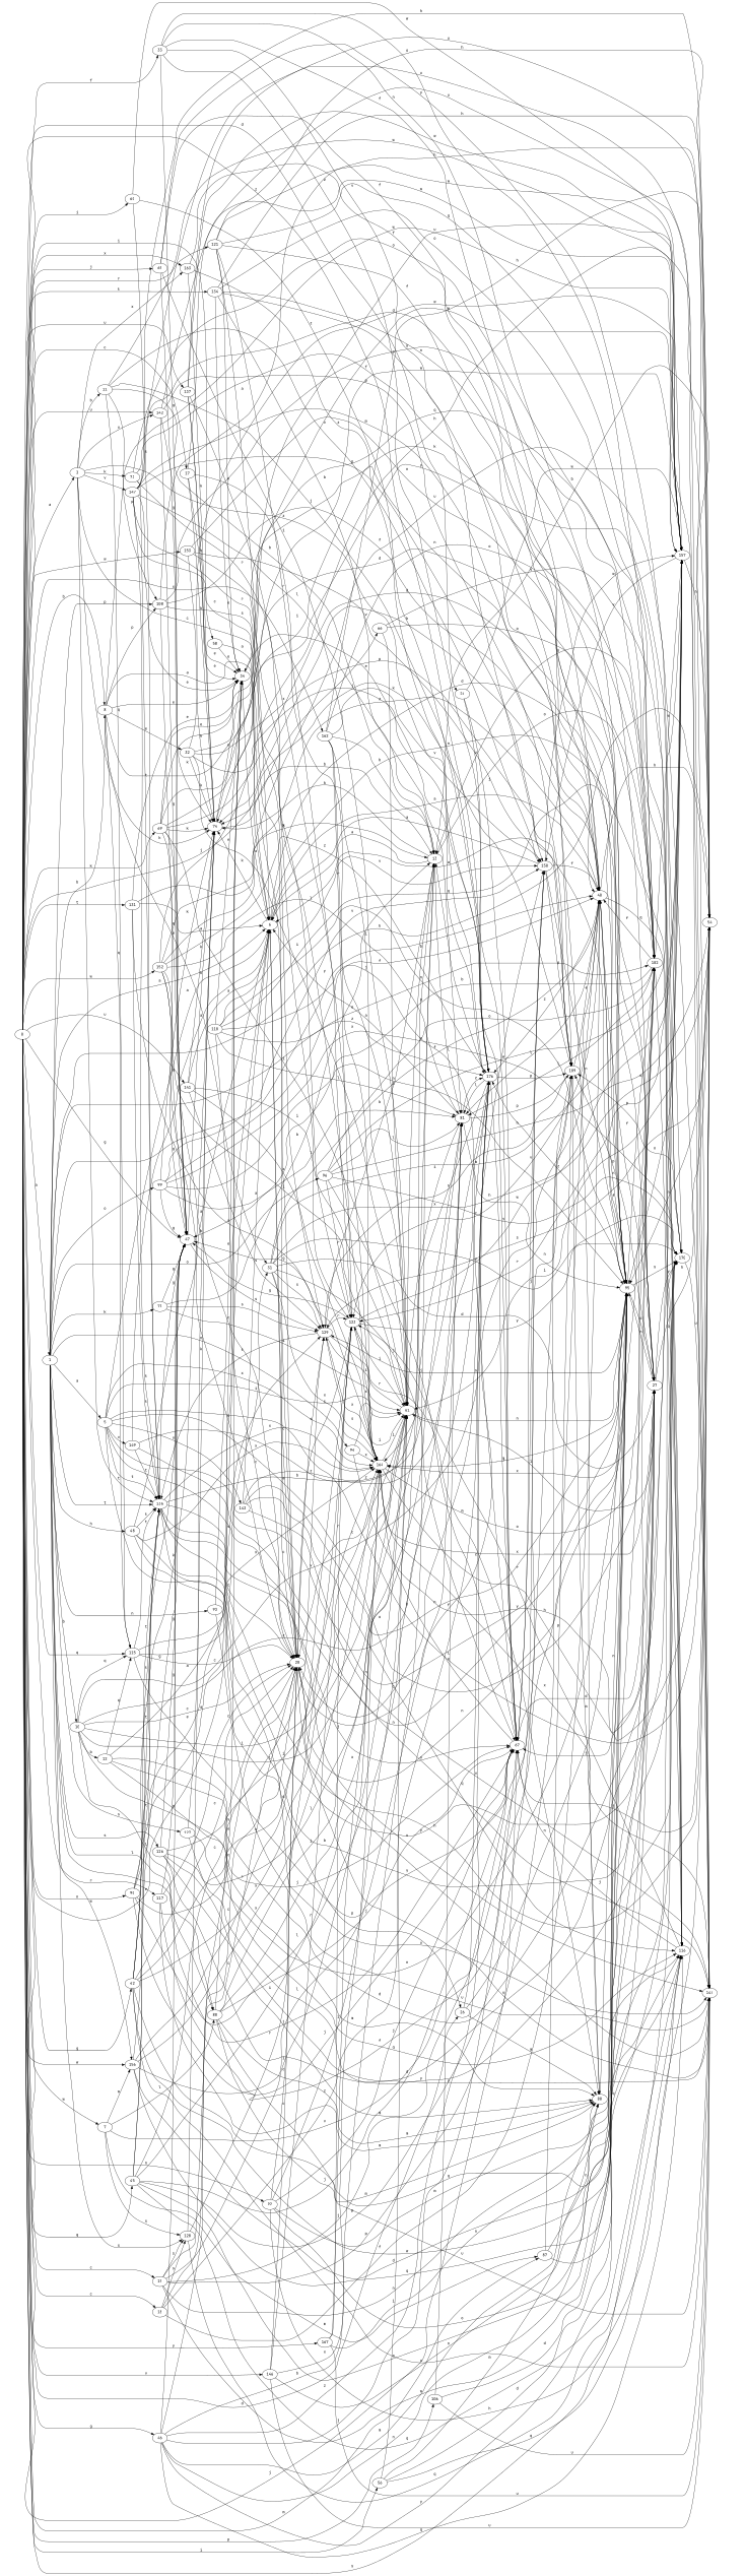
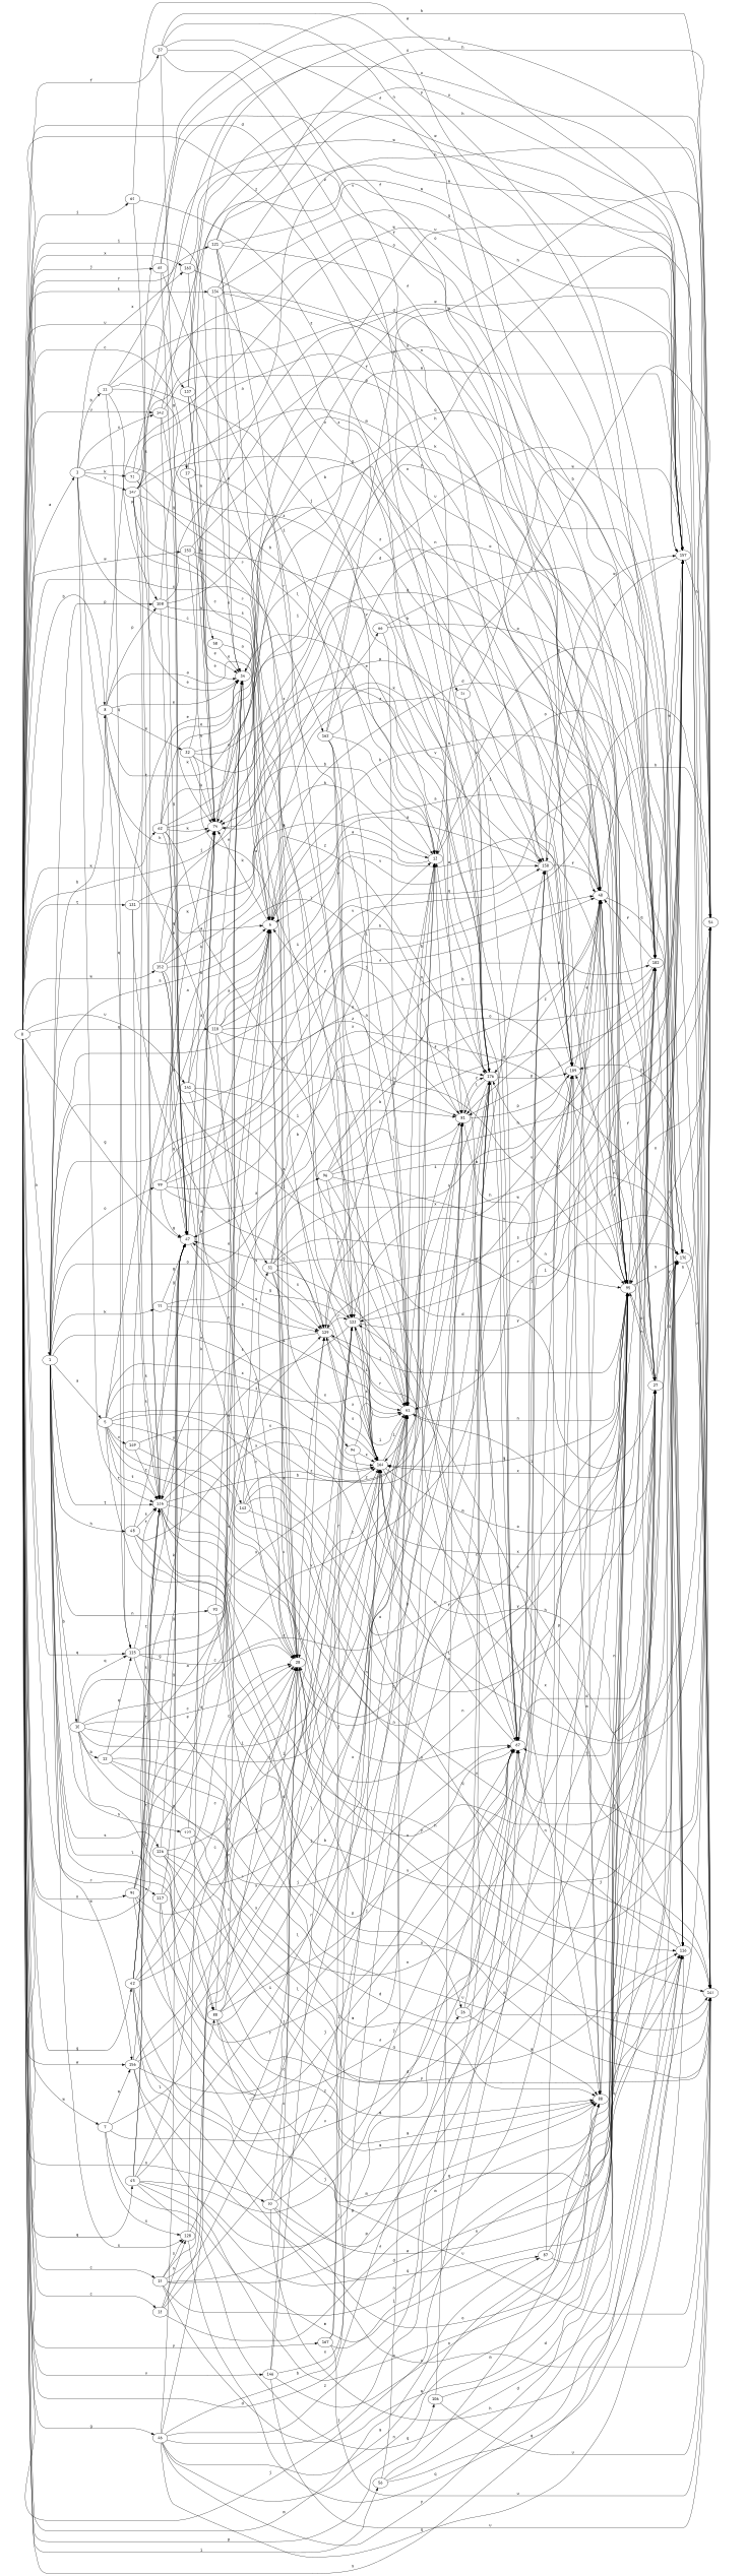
  strict digraph {
    fontname="JetBrains Mono"
    rankdir=LR
    node [fontname="JetBrains Mono"]
    edge [fontname="JetBrains Mono"]
    0
    1
    3
    7
    8
    15
    17
    18
    24
    26
    31
-   37 [label=33]
+   37
    42
    45
    46
    47
    56
    58
    60
    65
    66
    67
-   69
+   69 [label=62]
    87
    90
    92
    106
    110
    115
    117
    121
    131
    134
    137
    141
    142
    146
    152
    153
    156
    162
    163
    167
    170
    176
    5
    6
    10
    40
    48
    54
    71
    80
    93
    94
    96
    99
    102
    108
    126
    127
    128
    136
    11
    20
    73
    147
    150
    27
    74
    32
    34
    157
    61
    95
    109
    144
    88
    164
    129
    116
    13
    81
    123
    143
    149
    12
    0 -> 1 [label=a]
    0 -> 3 [label=a]
    0 -> 7 [label=w]
    0 -> 8 [label=b]
    0 -> 15 [label=c]
    0 -> 17 [label=c]
    0 -> 18 [label=c]
    0 -> 24 [label=d]
    0 -> 26 [label=d]
    0 -> 31 [label=e]
    0 -> 37 [label=f]
    0 -> 42 [label=g]
    0 -> 45 [label=g]
    0 -> 46 [label=g]
    0 -> 47 [label=g]
    0 -> 56 [label=i]
    0 -> 58 [label=i]
    0 -> 60 [label=i]
    0 -> 65 [label=j]
    0 -> 66 [label=j]
    0 -> 67 [label=j]
    0 -> 69 [label=k]
    0 -> 87 [label=m]
    0 -> 90 [label=n]
    0 -> 92 [label=n]
    0 -> 106 [label=p]
+   0 -> 110 [label=q]
    0 -> 115 [label=q]
    0 -> 117 [label=r]
    0 -> 121 [label=r]
    0 -> 131 [label=t]
    0 -> 134 [label=t]
    0 -> 137 [label=u]
    0 -> 141 [label=u]
    0 -> 142 [label=u]
    0 -> 146 [label=v]
    0 -> 152 [label=w]
    0 -> 153 [label=w]
    0 -> 156 [label=w]
    0 -> 162 [label=x]
    0 -> 163 [label=x]
    0 -> 167 [label=y]
    0 -> 170 [label=y]
    0 -> 176 [label=z]
    1 -> 8 [label=b]
    1 -> 67 [label=j]
    1 -> 156 [label=w]
    1 -> 5 [label=a]
    1 -> 6 [label=a]
    1 -> 10 [label=b]
    1 -> 40 [label=f]
    1 -> 48 [label=h]
    1 -> 54 [label=h]
    1 -> 71 [label=k]
    1 -> 80 [label=l]
    1 -> 93 [label=n]
    1 -> 94 [label=n]
    1 -> 96 [label=o]
    1 -> 99 [label=o]
    1 -> 102 [label=o]
    1 -> 108 [label=p]
    1 -> 126 [label=s]
    1 -> 127 [label=s]
    1 -> 128 [label=s]
    1 -> 136 [label=t]
    3 -> 31 [label=e]
    3 -> 142 [label=u]
    3 -> 163 [label=x]
    3 -> 176 [label=z]
    3 -> 136 [label=t]
    3 -> 11 [label=b]
    3 -> 20 [label=c]
    3 -> 73 [label=k]
    3 -> 147 [label=v]
    7 -> 87 [label=m]
    7 -> 156 [label=w]
    7 -> 80 [label=l]
    7 -> 128 [label=s]
    7 -> 150 [label=v]
    8 -> 115 [label=q]
    8 -> 6 [label=a]
    8 -> 108 [label=p]
    8 -> 27 [label=d]
    8 -> 74 [label=k]
    8 -> 32 [label=e]
    8 -> 34 [label=e]
    8 -> 157 [label=w]
    15 -> 67 [label=j]
    15 -> 128 [label=s]
    15 -> 20 [label=c]
    15 -> 157 [label=w]
    15 -> 61 [label=i]
    15 -> 95 [label=n]
    15 -> 109 [label=p]
    17 -> 74 [label=k]
    17 -> 34 [label=e]
    17 -> 61 [label=i]
    17 -> 144 [label=u]
    18 -> 176 [label=z]
    18 -> 40 [label=f]
    18 -> 128 [label=s]
    18 -> 20 [label=c]
    24 -> 67 [label=j]
    24 -> 176 [label=z]
    24 -> 157 [label=w]
    26 -> 176 [label=z]
    26 -> 95 [label=n]
    26 -> 88 [label=m]
    31 -> 67 [label=j]
    31 -> 170 [label=y]
    31 -> 40 [label=f]
    31 -> 54 [label=h]
    31 -> 20 [label=c]
    31 -> 27 [label=d]
    31 -> 157 [label=w]
    31 -> 164 [label=x]
    31 -> 129 [label=s]
    37 -> 47 [label=g]
    37 -> 176 [label=z]
    37 -> 40 [label=f]
    37 -> 102 [label=o]
    37 -> 150 [label=v]
    37 -> 95 [label=n]
    42 -> 47 [label=g]
    42 -> 136 [label=t]
    42 -> 20 [label=c]
    42 -> 74 [label=k]
    42 -> 157 [label=w]
    42 -> 144 [label=u]
    42 -> 88 [label=m]
    42 -> 164 [label=x]
    42 -> 129 [label=s]
    45 -> 47 [label=g]
    45 -> 67 [label=j]
    45 -> 102 [label=o]
    45 -> 136 [label=t]
    45 -> 20 [label=c]
    45 -> 61 [label=i]
    45 -> 109 [label=p]
    45 -> 116 [label=q]
    46 -> 47 [label=g]
    46 -> 67 [label=j]
    46 -> 170 [label=y]
    46 -> 176 [label=z]
    46 -> 20 [label=c]
    46 -> 95 [label=n]
    46 -> 88 [label=m]
    46 -> 116 [label=q]
    46 -> 13 [label=b]
    47 -> 74 [label=k]
    47 -> 129 [label=s]
    56 -> 27 [label=d]
    56 -> 61 [label=i]
    56 -> 88 [label=m]
    56 -> 116 [label=q]
    58 -> 6 [label=a]
    58 -> 34 [label=e]
    60 -> 176 [label=z]
    60 -> 136 [label=t]
    60 -> 157 [label=w]
    65 -> 47 [label=g]
    65 -> 170 [label=y]
    65 -> 40 [label=f]
    65 -> 61 [label=i]
    66 -> 170 [label=y]
    66 -> 102 [label=o]
    66 -> 61 [label=i]
    67 -> 150 [label=v]
    67 -> 27 [label=d]
    67 -> 164 [label=x]
    69 -> 47 [label=g]
    69 -> 170 [label=y]
    69 -> 20 [label=c]
    69 -> 27 [label=d]
    69 -> 74 [label=k]
    69 -> 34 [label=e]
    69 -> 157 [label=w]
    69 -> 61 [label=i]
    69 -> 144 [label=u]
    87 -> 95 [label=n]
    87 -> 109 [label=p]
    87 -> 116 [label=q]
    90 -> 67 [label=j]
    90 -> 6 [label=a]
    90 -> 136 [label=t]
    90 -> 34 [label=e]
    90 -> 164 [label=x]
    90 -> 81 [label=l]
    92 -> 67 [label=j]
    92 -> 54 [label=h]
    92 -> 102 [label=o]
    92 -> 20 [label=c]
    92 -> 61 [label=i]
    92 -> 88 [label=m]
    106 -> 27 [label=d]
    106 -> 144 [label=u]
    106 -> 81 [label=l]
    110 -> 67 [label=j]
    110 -> 176 [label=z]
    110 -> 20 [label=c]
    110 -> 150 [label=v]
    110 -> 34 [label=e]
    110 -> 95 [label=n]
    110 -> 116 [label=q]
    110 -> 81 [label=l]
    115 -> 136 [label=t]
    115 -> 20 [label=c]
    115 -> 109 [label=p]
    115 -> 164 [label=x]
    115 -> 129 [label=s]
    117 -> 47 [label=g]
    117 -> 40 [label=f]
    117 -> 20 [label=c]
    117 -> 88 [label=m]
    121 -> 6 [label=a]
    121 -> 40 [label=f]
    121 -> 54 [label=h]
    121 -> 34 [label=e]
    121 -> 157 [label=w]
    121 -> 116 [label=q]
    121 -> 123 [label=r]
    131 -> 6 [label=a]
    131 -> 136 [label=t]
    131 -> 34 [label=e]
    131 -> 129 [label=s]
    131 -> 13 [label=b]
    134 -> 54 [label=h]
    134 -> 102 [label=o]
    134 -> 34 [label=e]
    134 -> 95 [label=n]
    134 -> 109 [label=p]
    134 -> 13 [label=b]
    137 -> 74 [label=k]
    137 -> 34 [label=e]
    137 -> 157 [label=w]
    137 -> 144 [label=u]
    137 -> 164 [label=x]
    141 -> 6 [label=a]
    141 -> 74 [label=k]
    141 -> 61 [label=i]
    141 -> 164 [label=x]
    141 -> 129 [label=s]
    142 -> 47 [label=g]
    142 -> 74 [label=k]
    142 -> 157 [label=w]
    142 -> 109 [label=p]
    146 -> 20 [label=c]
    146 -> 95 [label=n]
    146 -> 144 [label=u]
    146 -> 164 [label=x]
    146 -> 123 [label=r]
    152 -> 47 [label=g]
    152 -> 176 [label=z]
    152 -> 40 [label=f]
    152 -> 54 [label=h]
    152 -> 20 [label=c]
    152 -> 61 [label=i]
    152 -> 144 [label=u]
    152 -> 81 [label=l]
    153 -> 150 [label=v]
    153 -> 74 [label=k]
    153 -> 95 [label=n]
    153 -> 164 [label=x]
    156 -> 136 [label=t]
    156 -> 27 [label=d]
    156 -> 164 [label=x]
    156 -> 116 [label=q]
    156 -> 81 [label=l]
    156 -> 123 [label=r]
    162 -> 54 [label=h]
    162 -> 102 [label=o]
    162 -> 150 [label=v]
    162 -> 61 [label=i]
    162 -> 164 [label=x]
    162 -> 13 [label=b]
    162 -> 123 [label=r]
    163 -> 176 [label=z]
    163 -> 40 [label=f]
    163 -> 74 [label=k]
    167 -> 95 [label=n]
    167 -> 144 [label=u]
    167 -> 164 [label=x]
    167 -> 123 [label=r]
    170 -> 144 [label=u]
    176 -> 67 [label=j]
    176 -> 20 [label=c]
    176 -> 34 [label=e]
    176 -> 109 [label=p]
    176 -> 164 [label=x]
    176 -> 13 [label=b]
    176 -> 81 [label=l]
    5 -> 26 [label=d]
    5 -> 6 [label=a]
    5 -> 54 [label=h]
    5 -> 102 [label=o]
    5 -> 136 [label=t]
    5 -> 61 [label=i]
    5 -> 95 [label=n]
    5 -> 144 [label=u]
    5 -> 164 [label=x]
    5 -> 143 [label=u]
    5 -> 149 [label=v]
    6 -> 20 [label=c]
    6 -> 27 [label=d]
    6 -> 74 [label=k]
    6 -> 95 [label=n]
    10 -> 67 [label=j]
    10 -> 115 [label=q]
    10 -> 176 [label=z]
    10 -> 80 [label=l]
    10 -> 20 [label=c]
    10 -> 150 [label=v]
    10 -> 61 [label=i]
    10 -> 81 [label=l]
    10 -> 12 [label=b]
    40 -> 176 [label=z]
    40 -> 6 [label=a]
    40 -> 54 [label=h]
    40 -> 74 [label=k]
    40 -> 95 [label=n]
    40 -> 116 [label=q]
    40 -> 81 [label=l]
    40 -> 123 [label=r]
    48 -> 170 [label=y]
    48 -> 6 [label=a]
    48 -> 136 [label=t]
    48 -> 144 [label=u]
    48 -> 164 [label=x]
    54 -> 67 [label=j]
    54 -> 95 [label=n]
    54 -> 129 [label=s]
    54 -> 13 [label=b]
    71 -> 47 [label=g]
    71 -> 61 [label=i]
    71 -> 129 [label=s]
    71 -> 13 [label=b]
    80 -> 67 [label=j]
    80 -> 34 [label=e]
    80 -> 61 [label=i]
    80 -> 144 [label=u]
    80 -> 88 [label=m]
    80 -> 116 [label=q]
    80 -> 13 [label=b]
    93 -> 34 [label=e]
    93 -> 144 [label=u]
    94 -> 170 [label=y]
    94 -> 61 [label=i]
    94 -> 164 [label=x]
    96 -> 67 [label=j]
    96 -> 170 [label=y]
    96 -> 54 [label=h]
    96 -> 102 [label=o]
    96 -> 157 [label=w]
    96 -> 81 [label=l]
    96 -> 123 [label=r]
    99 -> 47 [label=g]
    99 -> 170 [label=y]
    99 -> 40 [label=f]
    99 -> 150 [label=v]
    99 -> 74 [label=k]
    99 -> 95 [label=n]
    99 -> 81 [label=l]
    102 -> 47 [label=g]
    102 -> 40 [label=f]
    102 -> 74 [label=k]
    102 -> 157 [label=w]
    102 -> 164 [label=x]
    102 -> 116 [label=q]
    102 -> 81 [label=l]
    108 -> 47 [label=g]
    108 -> 40 [label=f]
    108 -> 54 [label=h]
    108 -> 102 [label=o]
    108 -> 129 [label=s]
    126 -> 47 [label=g]
    126 -> 170 [label=y]
    126 -> 27 [label=d]
    126 -> 61 [label=i]
    126 -> 88 [label=m]
    126 -> 81 [label=l]
    127 -> 74 [label=k]
    127 -> 95 [label=n]
    127 -> 144 [label=u]
    128 -> 74 [label=k]
    128 -> 116 [label=q]
    128 -> 123 [label=r]
    136 -> 47 [label=g]
    136 -> 67 [label=j]
    136 -> 170 [label=y]
    136 -> 54 [label=h]
    136 -> 20 [label=c]
    136 -> 95 [label=n]
    136 -> 164 [label=x]
    136 -> 13 [label=b]
    11 -> 67 [label=j]
    11 -> 115 [label=q]
    11 -> 108 [label=p]
    11 -> 150 [label=v]
    11 -> 157 [label=w]
    11 -> 13 [label=b]
    20 -> 6 [label=a]
    20 -> 40 [label=f]
    20 -> 95 [label=n]
    20 -> 144 [label=u]
    20 -> 129 [label=s]
    73 -> 40 [label=f]
    73 -> 102 [label=o]
    73 -> 136 [label=t]
    73 -> 123 [label=r]
    147 -> 54 [label=h]
    147 -> 136 [label=t]
    147 -> 20 [label=c]
    147 -> 27 [label=d]
    147 -> 34 [label=e]
    147 -> 109 [label=p]
    147 -> 144 [label=u]
    147 -> 88 [label=m]
    147 -> 81 [label=l]
    147 -> 123 [label=r]
    150 -> 67 [label=j]
    150 -> 6 [label=a]
    150 -> 40 [label=f]
    150 -> 157 [label=w]
    150 -> 95 [label=n]
    150 -> 109 [label=p]
    27 -> 67 [label=j]
    27 -> 170 [label=y]
    27 -> 40 [label=f]
    27 -> 54 [label=h]
    27 -> 61 [label=i]
    27 -> 95 [label=n]
    27 -> 109 [label=p]
    27 -> 164 [label=x]
    74 -> 34 [label=e]
    74 -> 157 [label=w]
    74 -> 13 [label=b]
    32 -> 67 [label=j]
    32 -> 74 [label=k]
    32 -> 157 [label=w]
    32 -> 61 [label=i]
    32 -> 109 [label=p]
    32 -> 116 [label=q]
    34 -> 6 [label=a]
    34 -> 95 [label=n]
    157 -> 54 [label=h]
    157 -> 150 [label=v]
    157 -> 61 [label=i]
    157 -> 95 [label=n]
    157 -> 123 [label=r]
    61 -> 20 [label=c]
    61 -> 95 [label=n]
    61 -> 13 [label=b]
    61 -> 123 [label=r]
    95 -> 170 [label=y]
    95 -> 176 [label=z]
    95 -> 6 [label=a]
    95 -> 40 [label=f]
    95 -> 102 [label=o]
    95 -> 27 [label=d]
    95 -> 164 [label=x]
    95 -> 129 [label=s]
    109 -> 40 [label=f]
    109 -> 74 [label=k]
    109 -> 88 [label=m]
    109 -> 129 [label=s]
    144 -> 20 [label=c]
-   170 -> 109 [label=p]
+   144 -> 109 [label=p]
    144 -> 164 [label=x]
    88 -> 95 [label=n]
    164 -> 47 [label=g]
    164 -> 54 [label=h]
    164 -> 102 [label=o]
    164 -> 61 [label=i]
    164 -> 129 [label=s]
    129 -> 136 [label=t]
    129 -> 61 [label=i]
    129 -> 88 [label=m]
    129 -> 164 [label=x]
    129 -> 13 [label=b]
    129 -> 123 [label=r]
    116 -> 67 [label=j]
    116 -> 13 [label=b]
    116 -> 123 [label=r]
    13 -> 6 [label=a]
    13 -> 102 [label=o]
    13 -> 74 [label=k]
    13 -> 81 [label=l]
    81 -> 176 [label=z]
    81 -> 6 [label=a]
    81 -> 61 [label=i]
    81 -> 95 [label=n]
    81 -> 109 [label=p]
    123 -> 47 [label=g]
    123 -> 170 [label=y]
-   123 -> 20 [label=c]
+   123 -> 136 [label=c]
    123 -> 157 [label=w]
    123 -> 61 [label=i]
    123 -> 164 [label=x]
    143 -> 176 [label=z]
    143 -> 6 [label=a]
    143 -> 95 [label=n]
    143 -> 144 [label=u]
    143 -> 116 [label=q]
    149 -> 176 [label=z]
    149 -> 6 [label=a]
    149 -> 136 [label=t]
    149 -> 144 [label=u]
    12 -> 115 [label=q]
    12 -> 6 [label=a]
    12 -> 27 [label=d]
    12 -> 88 [label=m]
    12 -> 116 [label=q]
  }
